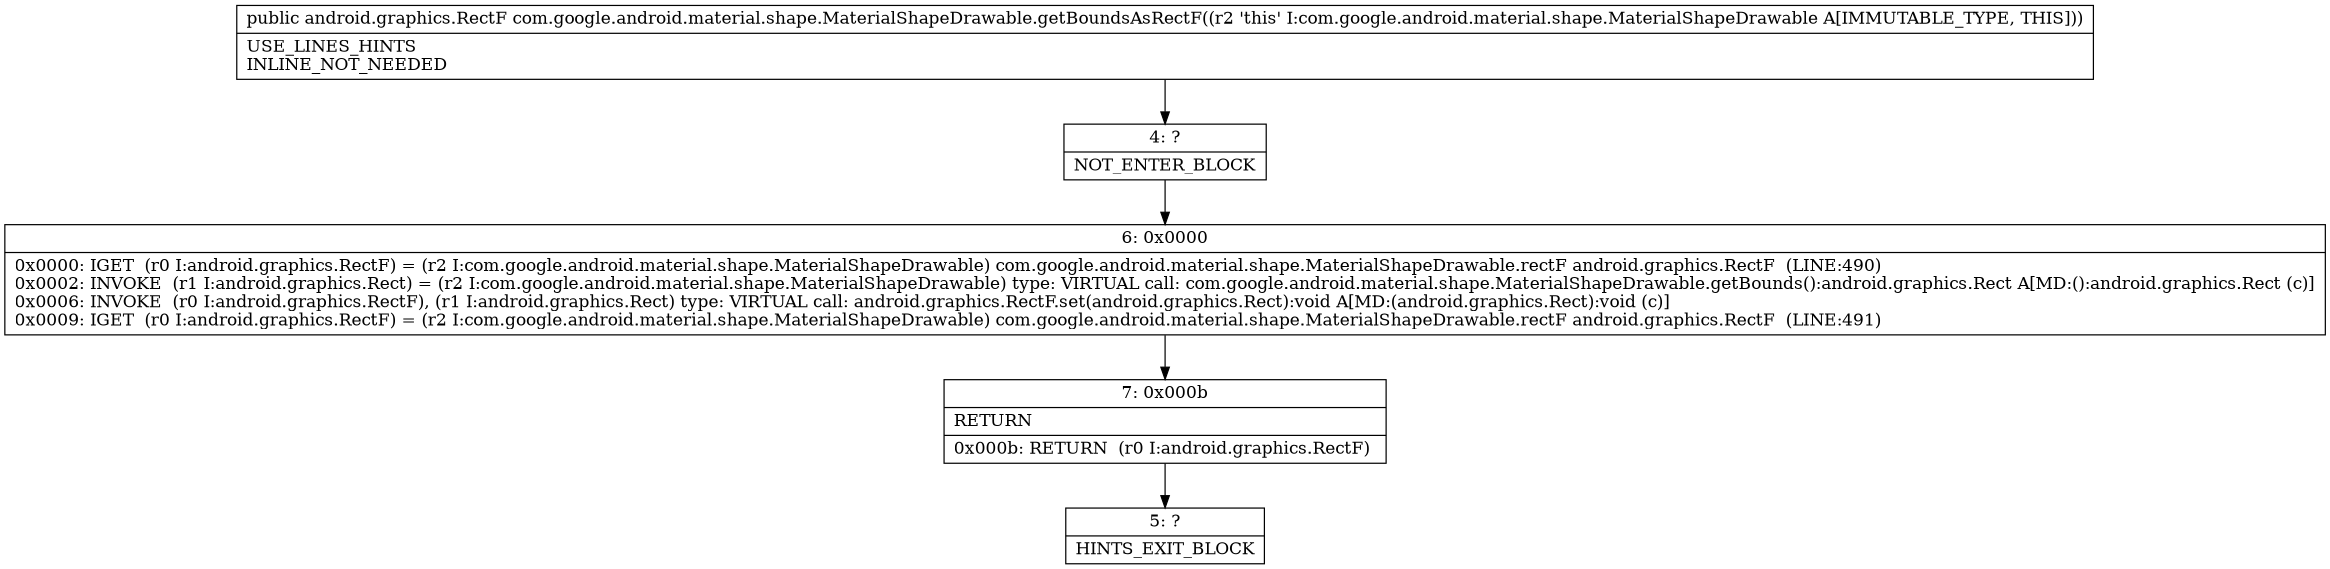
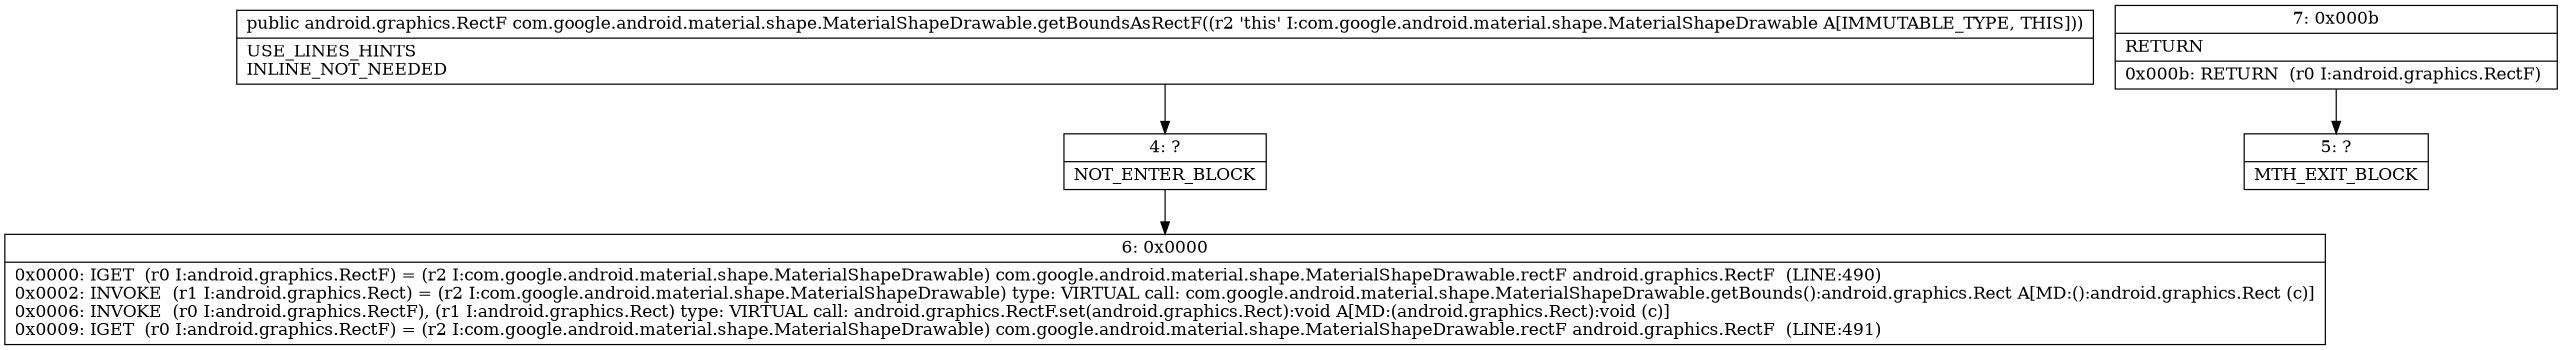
  digraph {
    node [shape=record]
    n1 [label="{4\:\ ?|NOT_ENTER_BLOCK\l}"]
    n2 [label="{6\:\ 0x0000|0x0000: IGET  (r0 I:android.graphics.RectF) = (r2 I:com.google.android.material.shape.MaterialShapeDrawable) com.google.android.material.shape.MaterialShapeDrawable.rectF android.graphics.RectF  (LINE:490)\l0x0002: INVOKE  (r1 I:android.graphics.Rect) = (r2 I:com.google.android.material.shape.MaterialShapeDrawable) type: VIRTUAL call: com.google.android.material.shape.MaterialShapeDrawable.getBounds():android.graphics.Rect A[MD:():android.graphics.Rect (c)]\l0x0006: INVOKE  (r0 I:android.graphics.RectF), (r1 I:android.graphics.Rect) type: VIRTUAL call: android.graphics.RectF.set(android.graphics.Rect):void A[MD:(android.graphics.Rect):void (c)]\l0x0009: IGET  (r0 I:android.graphics.RectF) = (r2 I:com.google.android.material.shape.MaterialShapeDrawable) com.google.android.material.shape.MaterialShapeDrawable.rectF android.graphics.RectF  (LINE:491)\l}"]
    n3 [label="{7\:\ 0x000b|RETURN\l|0x000b: RETURN  (r0 I:android.graphics.RectF) \l}"]
-   n4 [label="{5\:\ ?|HINTS_EXIT_BLOCK\l}"]
+   n4 [label="{5\:\ ?|MTH_EXIT_BLOCK\l}"]
    n5 [label="{public android.graphics.RectF com.google.android.material.shape.MaterialShapeDrawable.getBoundsAsRectF((r2 'this' I:com.google.android.material.shape.MaterialShapeDrawable A[IMMUTABLE_TYPE, THIS]))  | USE_LINES_HINTS\lINLINE_NOT_NEEDED\l}"]
    n1 -> n2
-   n2 -> n3
    n3 -> n4
    n5 -> n1
  }
